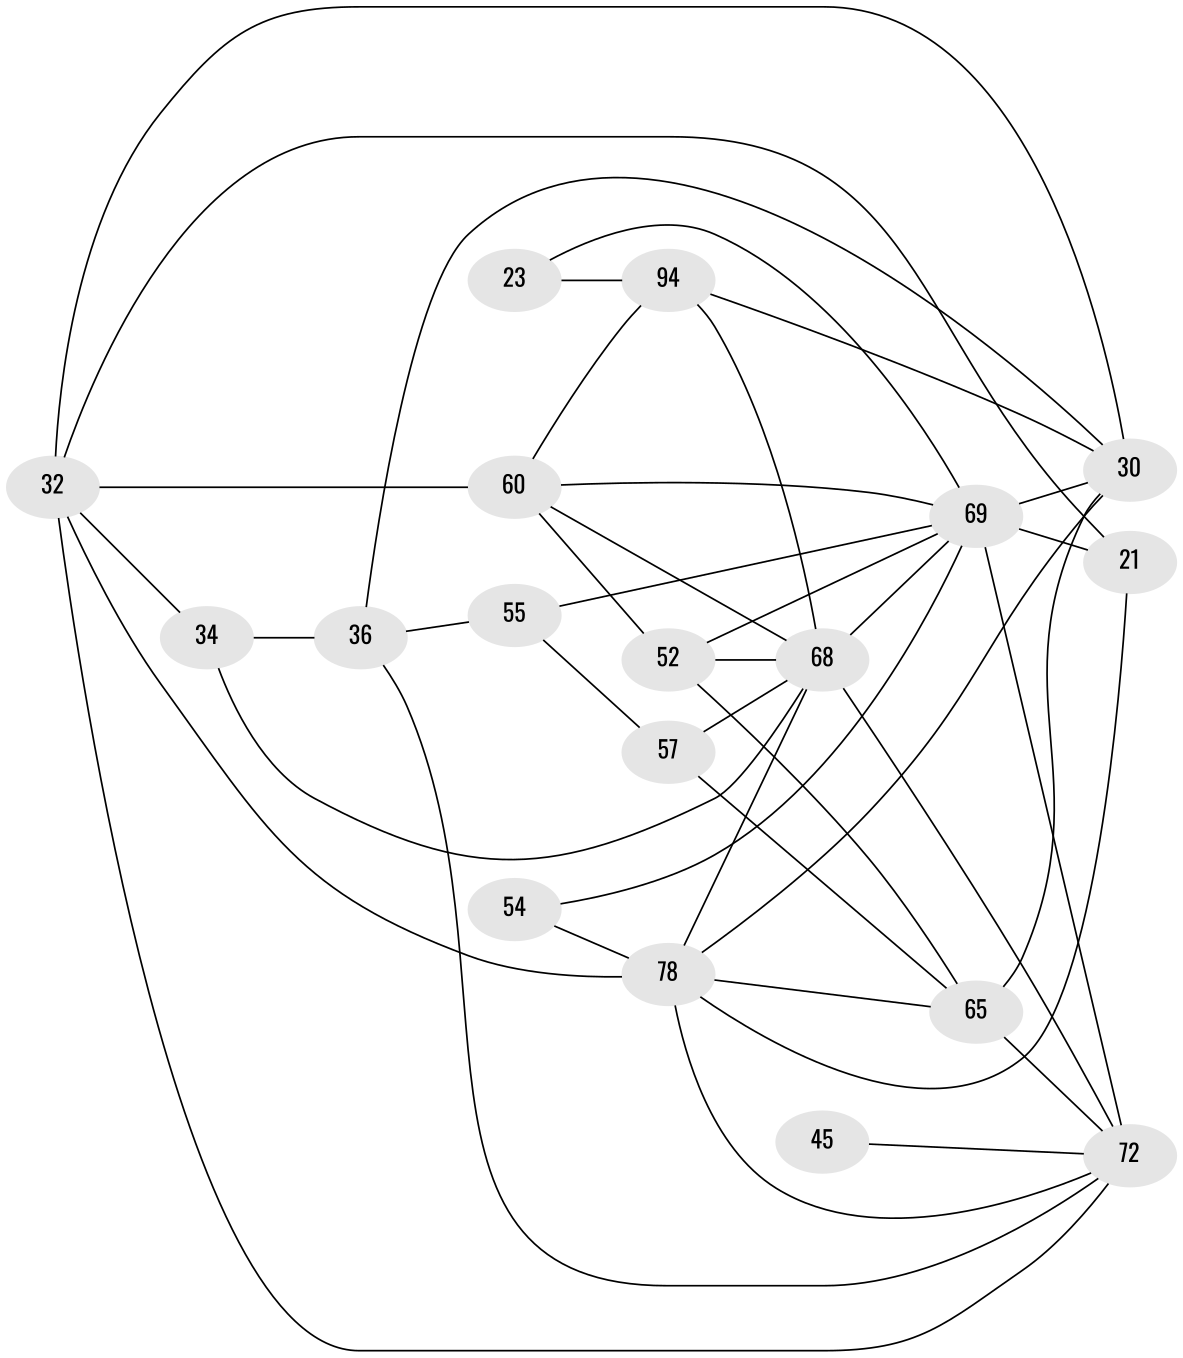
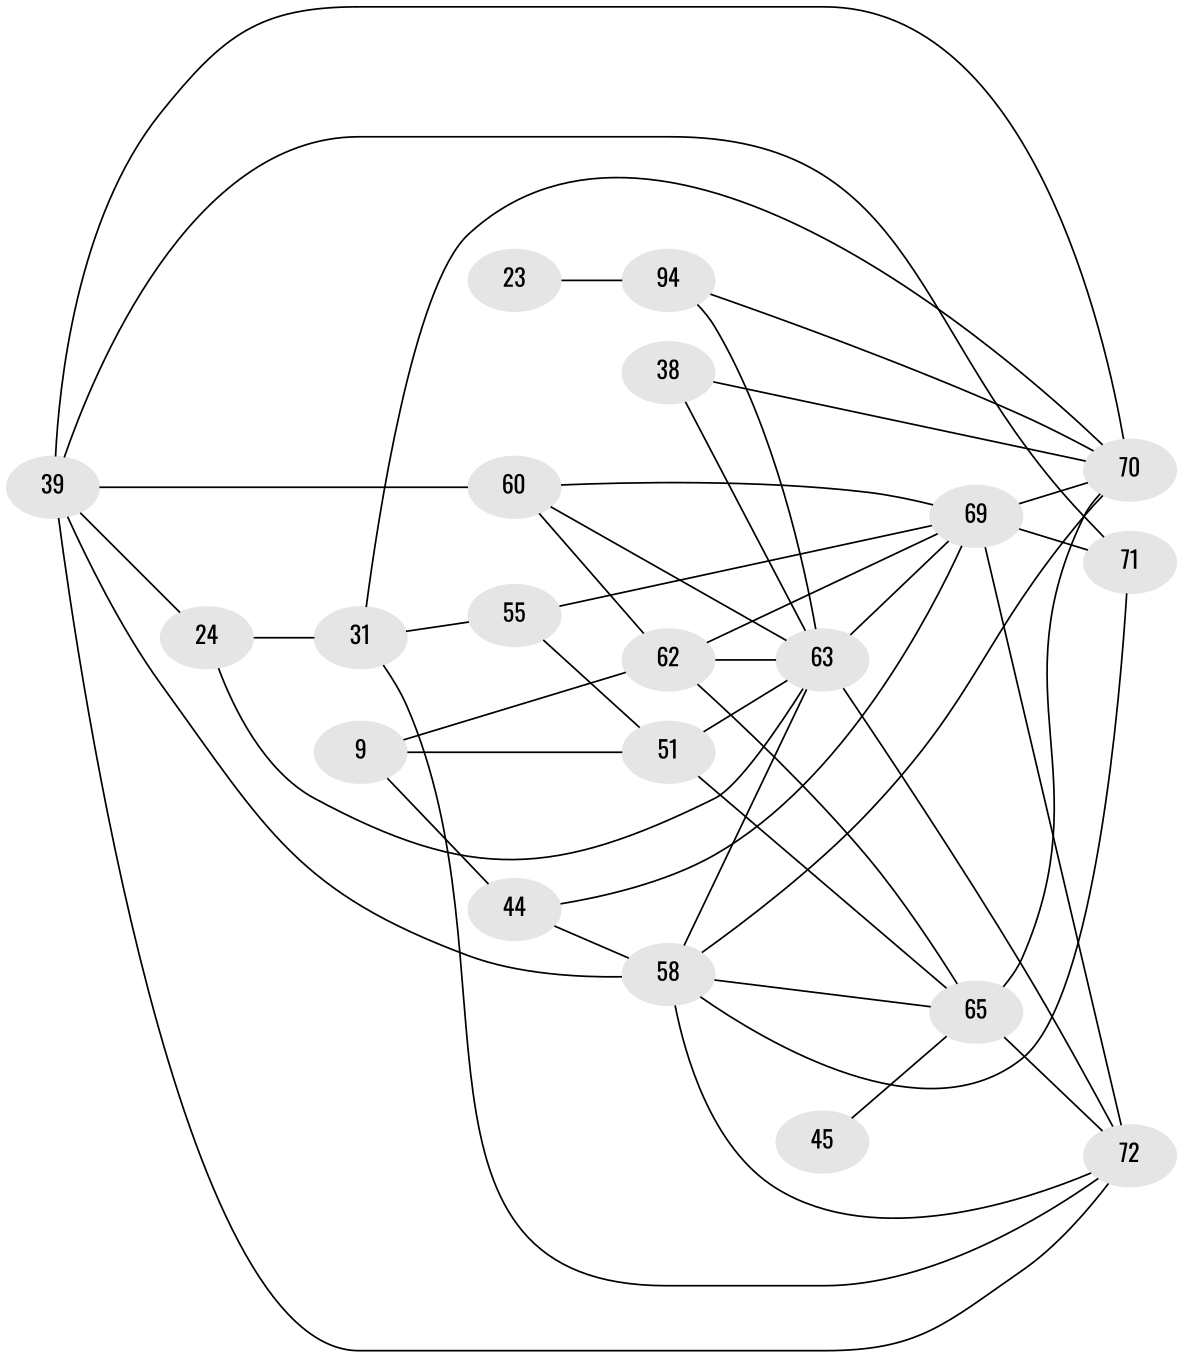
  graph {
    fontname=Oswald
    rankdir=LR
    node [color=gray90 fontname=Oswald style=filled]
    edge [fontname=Oswald weight=2]
-   54 [super="+42+24"]
+   54 [super="+42+24" label=44]
    69 [super="+39+56+22+59+67"]
-   58 [super="+16+48+37" label=78]
-   57 [super="+46"]
-   62 [super="+49" label=52]
-   68 [super="+15+63"]
+   58 [super="+16+48+37"]
+   9
+   57 [super="+46" label=51]
+   62 [super="+49"]
+   68 [super="+15+63" label=63]
    65 [super="+26"]
    n9 [label=94 super="+61+14"]
-   70 [super="+19+52+66" label=30]
+   70 [super="+19+52+66"]
    23
-   71 [super="+50" label=21]
+   71 [super="+50"]
    72 [super="+2+47+53"]
-   32 [super="+10+11+12+30+28"]
-   34 [super="+17"]
+   32 [super="+10+11+12+30+28" label=39]
+   34 [super="+17" label=24]
    60 [super="+1+40+4"]
-   36 [super="+21"]
+   36 [super="+21" label=31]
    55
+   38
    45
    54 -- 69
    54 -- 58
    69 -- 70 [weight=4]
    69 -- 71 [weight=""]
    69 -- 72
    58 -- 68 [weight=""]
    58 -- 65 [weight=""]
    58 -- 70 [weight=5]
    58 -- 71
    58 -- 72 [weight=""]
+   9 -- 54
+   9 -- 57 [weight=""]
+   9 -- 62 [weight=""]
    57 -- 68
    57 -- 65 [weight=""]
    62 -- 69 [weight=""]
    62 -- 68 [weight=""]
    62 -- 65
    68 -- 69 [weight=""]
    68 -- 72
    65 -- 70
    65 -- 72
    n9 -- 68 [weight=3]
    n9 -- 70 [weight=3]
-   23 -- 69
    23 -- n9
    32 -- 58 [weight=""]
    32 -- 70
    32 -- 71 [weight=3]
    32 -- 72 [weight=3]
    32 -- 34
    32 -- 60 [weight=3]
    34 -- 68
    34 -- 36
    60 -- 69 [weight=""]
    60 -- 62 [weight=""]
    60 -- 68 [weight=""]
-   60 -- n9
    36 -- 70 [weight=""]
    36 -- 72
    36 -- 55 [weight=""]
    55 -- 69 [weight=""]
    55 -- 57
-   45 -- 72 [weight=4]
+   38 -- 68 [weight=""]
+   38 -- 70 [weight=3]
+   45 -- 65 [weight=4]
  }
